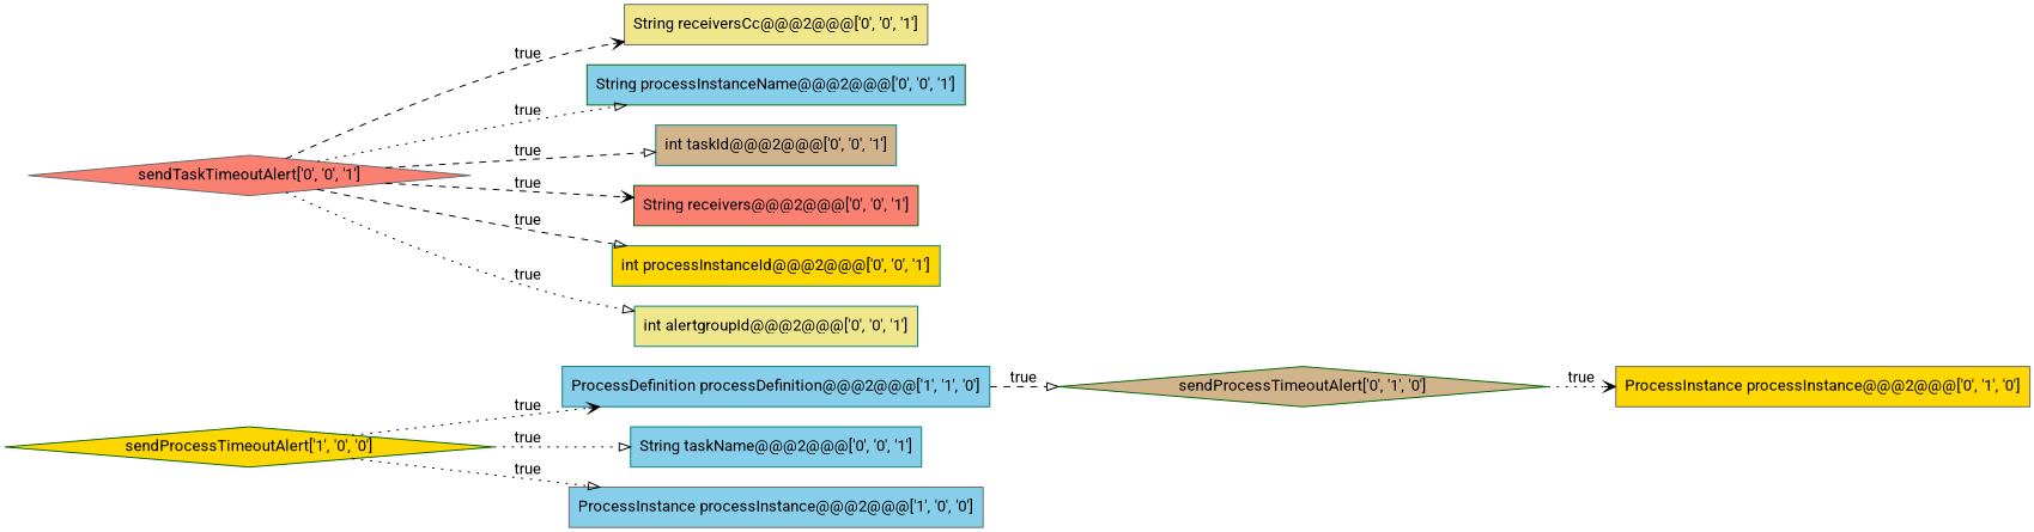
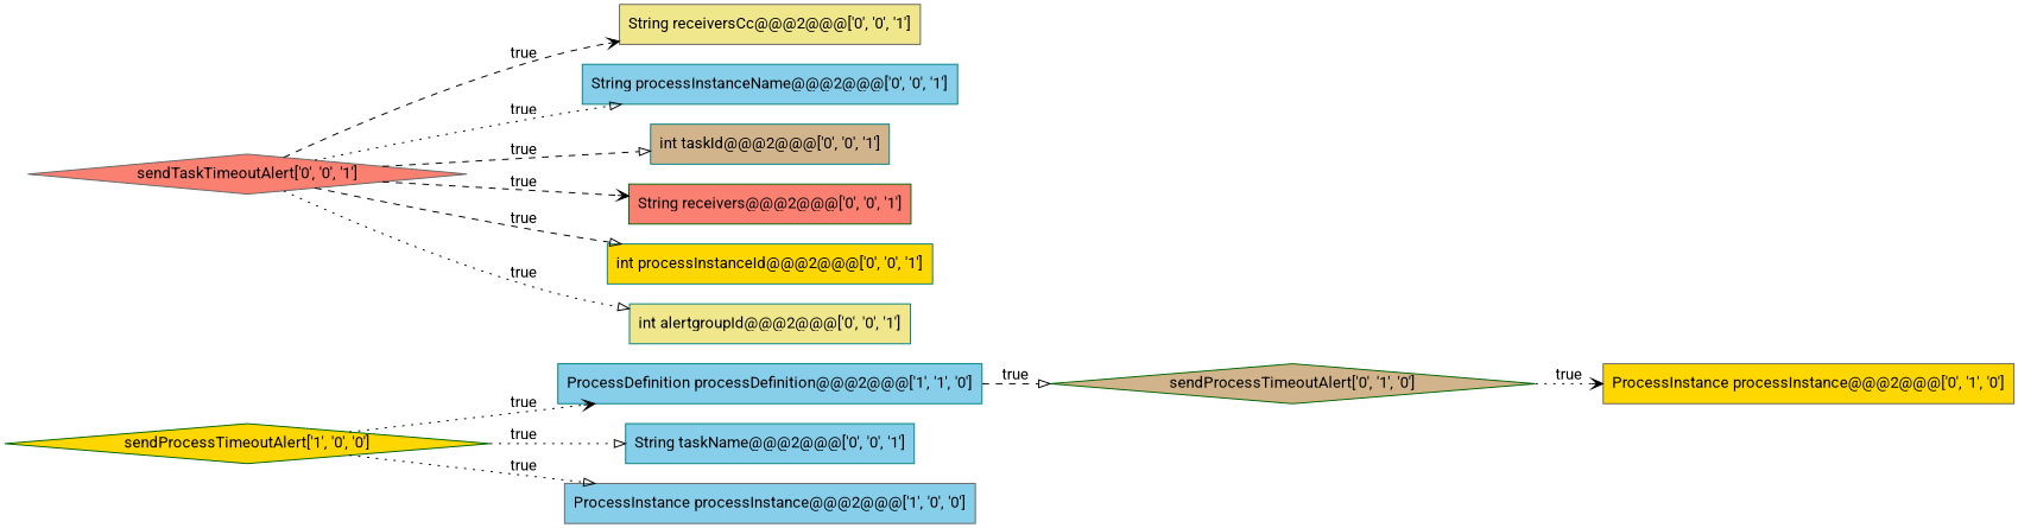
  digraph {
    fontname=Roboto
    rankdir=LR
    node [color=teal fillcolor=skyblue fontname=Roboto shape=box style=filled]
    edge [arrowhead=onormal fontname=Roboto style=dotted]
    n1 [color=darkgreen fillcolor=tan label="sendProcessTimeoutAlert['0', '1', '0']" shape=diamond]
    n2 [color=gray40 fillcolor=gold label="ProcessInstance processInstance@@@2@@@['0', '1', '0']"]
    n3 [label="ProcessDefinition processDefinition@@@2@@@['1', '1', '0']"]
    n4 [color=gray40 fillcolor=khaki label="String receiversCc@@@2@@@['0', '0', '1']"]
    n5 [color=gray40 fillcolor=salmon label="sendTaskTimeoutAlert['0', '0', '1']" shape=diamond]
-   n6 [color=darkgreen label="String processInstanceName@@@2@@@['0', '0', '1']"]
+   n6 [label="String processInstanceName@@@2@@@['0', '0', '1']"]
    n7 [fillcolor=tan label="int taskId@@@2@@@['0', '0', '1']"]
    n8 [color=darkgreen fillcolor=salmon label="String receivers@@@2@@@['0', '0', '1']"]
    n9 [fillcolor=gold label="int processInstanceId@@@2@@@['0', '0', '1']"]
    n10 [fillcolor=khaki label="int alertgroupId@@@2@@@['0', '0', '1']"]
    n11 [label="String taskName@@@2@@@['0', '0', '1']"]
    n12 [color=darkgreen fillcolor=gold label="sendProcessTimeoutAlert['1', '0', '0']" shape=diamond]
    n13 [color=gray40 label="ProcessInstance processInstance@@@2@@@['1', '0', '0']"]
    n1 -> n2 [arrowhead=vee label=true]
    n3 -> n1 [label=true style=dashed]
    n5 -> n4 [arrowhead=vee label=true style=dashed]
    n5 -> n6 [label=true]
    n5 -> n7 [label=true style=dashed]
    n5 -> n8 [arrowhead=vee label=true style=dashed]
    n5 -> n9 [label=true style=dashed]
    n5 -> n10 [label=true]
    n12 -> n3 [arrowhead=vee label=true]
    n12 -> n11 [label=true]
    n12 -> n13 [label=true]
  }
